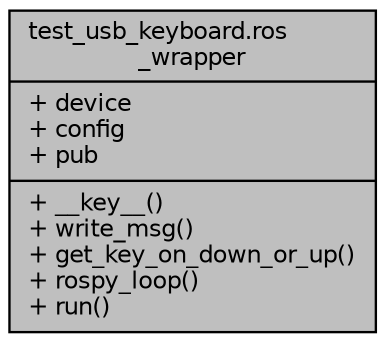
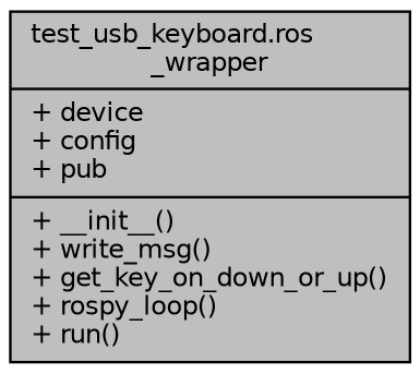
  digraph {
-   n1 [color=black fillcolor=grey75 fontcolor=black fontname=Helvetica fontsize=10 height=0.2 label="{test_usb_keyboard.ros\l_wrapper\n|+ device\l+ config\l+ pub\l|+ __key__()\l+ write_msg()\l+ get_key_on_down_or_up()\l+ rospy_loop()\l+ run()\l}" shape=record style=filled width=0.4]
+   n1 [color=black fillcolor=grey75 fontcolor=black fontname=Helvetica fontsize=10 height=0.2 label="{test_usb_keyboard.ros\l_wrapper\n|+ device\l+ config\l+ pub\l|+ __init__()\l+ write_msg()\l+ get_key_on_down_or_up()\l+ rospy_loop()\l+ run()\l}" shape=record style=filled width=0.4]
  }
